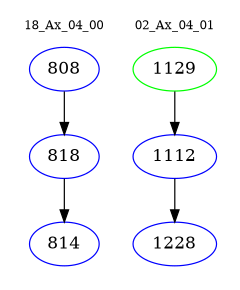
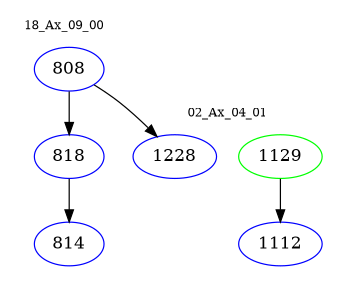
  digraph {
    node [color=blue]
    edge [color=black]
    n1 [label=808]
    n2 [label=818]
    n3 [label=814]
    n4 [color=green label=1129]
    n5 [label=1112]
    n6 [label=1228]
    subgraph cluster_1 {
      color=white
      fontsize=10
-     label="18_Ax_04_00"
+     label="18_Ax_09_00"
      n1
      n2
      n3
    }
    subgraph cluster_2 {
      color=white
      fontsize=10
      label="02_Ax_04_01"
      n4
      n5
      n6
    }
    n1 -> n2
    n2 -> n3
    n4 -> n5
-   n5 -> n6
+   n1 -> n6
  }
